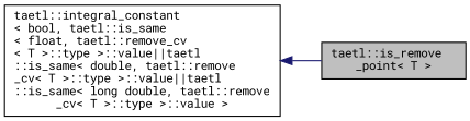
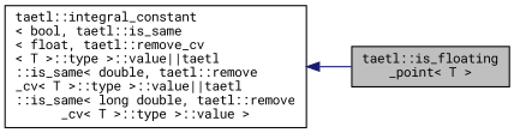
  digraph {
    rankdir=LR
    fontname="Roboto Mono"
    node [color=black fontname="Roboto Mono" fontsize=10 shape=record style=filled]
-   n1 [fillcolor=grey75 fontcolor=black height=0.2 label="taetl::is_remove\l_point\< T \>" width=0.4]
+   n1 [fillcolor=grey75 fontcolor=black height=0.2 label="taetl::is_floating\l_point\< T \>" width=0.4]
    n2 [fillcolor=white height=0.2 label="taetl::integral_constant\l\< bool, taetl::is_same\l\< float, taetl::remove_cv\l\< T \>::type \>::value\|\|taetl\l::is_same\< double, taetl::remove\l_cv\< T \>::type \>::value\|\|taetl\l::is_same\< long double, taetl::remove\l_cv\< T \>::type \>::value \>" width=0.4]
    n2 -> n1 [color=midnightblue dir=back fontname="Roboto Mono" fontsize=10 labelfontname=Helvetica labelfontsize=10 style=solid]
  }
